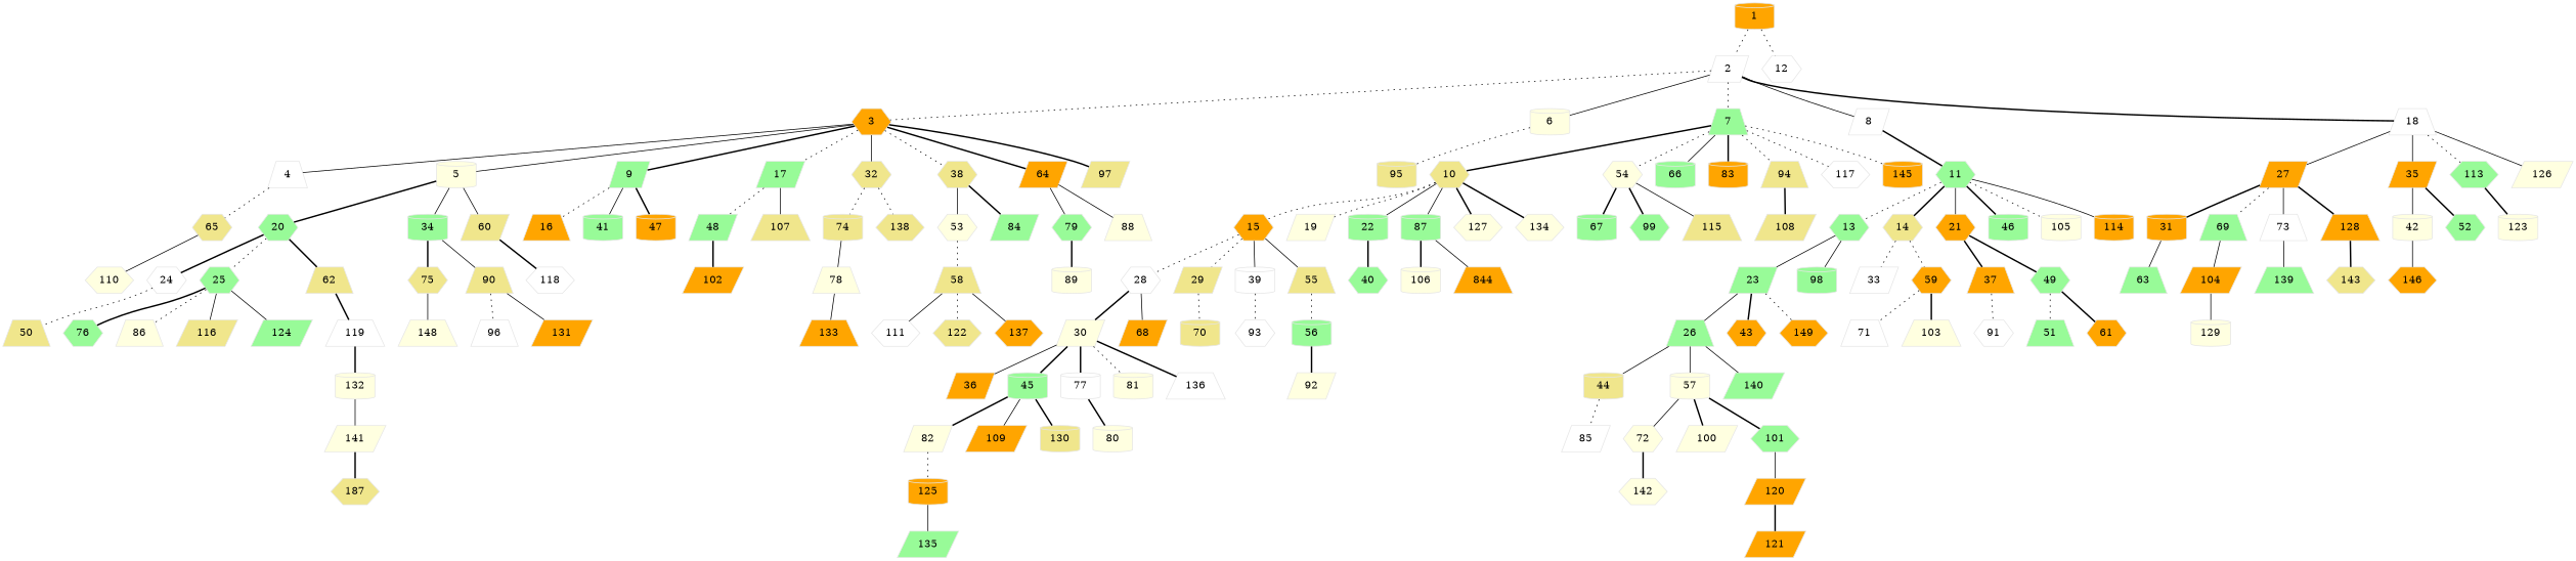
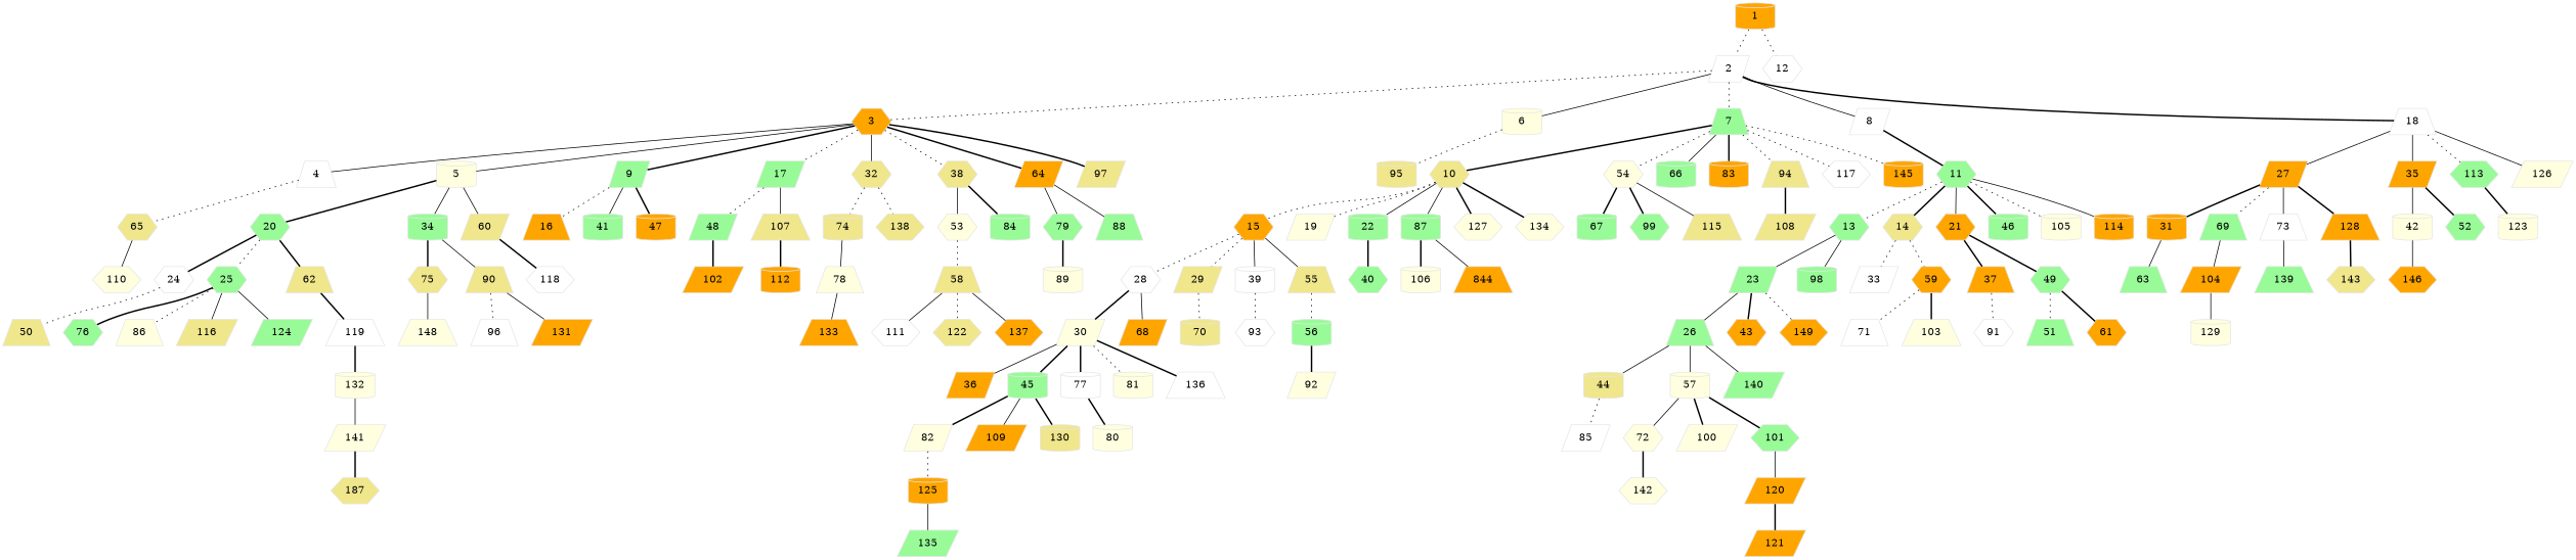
  graph {
    node [color=gray90 fillcolor=palegreen shape=hexagon style=filled]
    edge [style=solid]
    1 [fillcolor=orange shape=cylinder]
    2 [fillcolor=white shape=parallelogram]
    12 [fillcolor=white]
    3 [fillcolor=orange]
    6 [fillcolor=lightyellow shape=cylinder]
    7 [shape=trapezium]
    8 [fillcolor=white shape=parallelogram]
    18 [fillcolor=white shape=trapezium]
    4 [fillcolor=white shape=trapezium]
    5 [fillcolor=lightyellow shape=cylinder]
    9 [shape=parallelogram]
    17 [shape=parallelogram]
    32 [fillcolor=khaki]
    38 [fillcolor=khaki]
    64 [fillcolor=orange shape=parallelogram]
    97 [fillcolor=khaki shape=parallelogram]
    95 [fillcolor=khaki shape=cylinder]
    10 [fillcolor=khaki]
    54 [fillcolor=lightyellow]
    66 [shape=cylinder]
    83 [fillcolor=orange shape=cylinder]
    94 [fillcolor=khaki shape=trapezium]
    117 [fillcolor=white]
    145 [fillcolor=orange shape=cylinder]
    11
    27 [fillcolor=orange shape=parallelogram]
    35 [fillcolor=orange shape=parallelogram]
    113
    126 [fillcolor=lightyellow shape=parallelogram]
    65 [fillcolor=khaki]
    20
    34 [shape=cylinder]
    60 [fillcolor=khaki shape=parallelogram]
    16 [fillcolor=orange shape=trapezium]
    41 [shape=cylinder]
    47 [fillcolor=orange shape=cylinder]
    48 [shape=parallelogram]
    107 [fillcolor=khaki shape=trapezium]
    74 [fillcolor=khaki shape=cylinder]
    138 [fillcolor=khaki]
    53 [fillcolor=lightyellow]
-   84 [shape=parallelogram]
+   84 [shape=cylinder]
    79
-   88 [fillcolor=lightyellow shape=trapezium]
+   88 [shape=trapezium]
    110 [fillcolor=lightyellow]
    24 [fillcolor=white]
    25
    62 [fillcolor=khaki shape=trapezium]
    75 [fillcolor=khaki]
    90 [fillcolor=khaki shape=trapezium]
    118 [fillcolor=white]
    15 [fillcolor=orange]
    19 [fillcolor=lightyellow shape=parallelogram]
    22 [shape=cylinder]
    87 [shape=cylinder]
    127 [fillcolor=lightyellow]
    134 [fillcolor=lightyellow]
    67 [shape=cylinder]
    99
    115 [fillcolor=khaki shape=trapezium]
    108 [fillcolor=khaki shape=parallelogram]
    13
    14 [fillcolor=khaki]
    21 [fillcolor=orange]
    46 [shape=cylinder]
    105 [fillcolor=lightyellow shape=cylinder]
    114 [fillcolor=orange shape=cylinder]
    28 [fillcolor=white]
    29 [fillcolor=khaki shape=parallelogram]
    39 [fillcolor=white shape=cylinder]
    55 [fillcolor=khaki shape=trapezium]
    40
    106 [fillcolor=lightyellow shape=cylinder]
    n74 [fillcolor=orange label=844 shape=trapezium]
    23 [shape=parallelogram]
    98 [shape=cylinder]
    33 [fillcolor=white shape=parallelogram]
    59 [fillcolor=orange]
    37 [fillcolor=orange shape=trapezium]
    49
    26 [shape=trapezium]
    43 [fillcolor=orange]
    149 [fillcolor=orange]
    71 [fillcolor=white shape=trapezium]
    103 [fillcolor=lightyellow shape=trapezium]
    30 [fillcolor=lightyellow shape=parallelogram]
    68 [fillcolor=orange shape=parallelogram]
    70 [fillcolor=khaki shape=cylinder]
    93 [fillcolor=white]
    56 [shape=cylinder]
    102 [fillcolor=orange shape=parallelogram]
+   112 [fillcolor=orange shape=cylinder]
    31 [fillcolor=orange shape=cylinder]
    69 [shape=trapezium]
    73 [fillcolor=white shape=trapezium]
    128 [fillcolor=orange shape=trapezium]
    42 [fillcolor=lightyellow shape=cylinder]
    52
    123 [fillcolor=lightyellow shape=cylinder]
    50 [fillcolor=khaki shape=trapezium]
    76
    86 [fillcolor=lightyellow shape=trapezium]
    116 [fillcolor=khaki shape=parallelogram]
    124 [shape=parallelogram]
    119 [fillcolor=white shape=trapezium]
    91 [fillcolor=white]
    51 [shape=trapezium]
    61 [fillcolor=orange]
    44 [fillcolor=khaki shape=cylinder]
    57 [fillcolor=lightyellow shape=cylinder]
    140 [shape=parallelogram]
    85 [fillcolor=white shape=parallelogram]
    72 [fillcolor=lightyellow]
    100 [fillcolor=lightyellow shape=parallelogram]
    101
    63 [shape=trapezium]
    104 [fillcolor=orange shape=parallelogram]
    139 [shape=trapezium]
    143 [fillcolor=khaki]
    36 [fillcolor=orange shape=parallelogram]
    45 [shape=cylinder]
    77 [fillcolor=white shape=cylinder]
    81 [fillcolor=lightyellow shape=cylinder]
    136 [fillcolor=white shape=trapezium]
    82 [fillcolor=lightyellow shape=parallelogram]
    109 [fillcolor=orange shape=parallelogram]
    130 [fillcolor=khaki shape=cylinder]
    80 [fillcolor=lightyellow shape=cylinder]
    78 [fillcolor=lightyellow shape=trapezium]
    148 [fillcolor=lightyellow shape=trapezium]
    96 [fillcolor=white shape=trapezium]
    131 [fillcolor=orange shape=parallelogram]
    146 [fillcolor=orange]
    58 [fillcolor=khaki shape=trapezium]
    125 [fillcolor=orange shape=cylinder]
    111 [fillcolor=white]
    122 [fillcolor=khaki]
    137 [fillcolor=orange]
    92 [fillcolor=lightyellow shape=parallelogram]
    142 [fillcolor=lightyellow]
    120 [fillcolor=orange shape=parallelogram]
    132 [fillcolor=lightyellow shape=cylinder]
    89 [fillcolor=lightyellow shape=cylinder]
    129 [fillcolor=lightyellow shape=cylinder]
    133 [fillcolor=orange shape=trapezium]
    135 [shape=parallelogram]
    121 [fillcolor=orange shape=parallelogram]
    141 [fillcolor=lightyellow shape=parallelogram]
    n149 [fillcolor=khaki label=187]
    1 -- 2 [style=dotted]
    1 -- 12 [style=dotted]
    2 -- 3 [style=dotted]
    2 -- 6
    2 -- 7 [style=dotted]
    2 -- 8
    2 -- 18 [style=bold]
    3 -- 4
    3 -- 5
    3 -- 9 [style=bold]
    3 -- 17 [style=dotted]
    3 -- 32
    3 -- 38 [style=dotted]
    3 -- 64 [style=bold]
    3 -- 97 [style=bold]
    6 -- 95 [style=dotted]
    7 -- 10 [style=bold]
    7 -- 54 [style=dotted]
    7 -- 66
    7 -- 83 [style=bold]
    7 -- 94 [style=dotted]
    7 -- 117 [style=dotted]
    7 -- 145 [style=dotted]
    8 -- 11 [style=bold]
    18 -- 27
    18 -- 35
    18 -- 113 [style=dotted]
    18 -- 126
    4 -- 65 [style=dotted]
    5 -- 20 [style=bold]
    5 -- 34
    5 -- 60
    9 -- 16 [style=dotted]
    9 -- 41
    9 -- 47 [style=bold]
    17 -- 48 [style=dotted]
    17 -- 107
    32 -- 74 [style=dotted]
    32 -- 138 [style=dotted]
    38 -- 53
    38 -- 84 [style=bold]
    64 -- 79
    64 -- 88
    10 -- 15 [style=dotted]
    10 -- 19 [style=dotted]
    10 -- 22
    10 -- 87
    10 -- 127 [style=bold]
    10 -- 134 [style=bold]
    54 -- 67 [style=bold]
    54 -- 99 [style=bold]
    54 -- 115
    94 -- 108 [style=bold]
    11 -- 13 [style=dotted]
    11 -- 14 [style=bold]
    11 -- 21
    11 -- 46 [style=bold]
    11 -- 105 [style=dotted]
    11 -- 114
    27 -- 31 [style=bold]
    27 -- 69 [style=dotted]
    27 -- 73
    27 -- 128 [style=bold]
    35 -- 42
    35 -- 52 [style=bold]
    113 -- 123 [style=bold]
    65 -- 110
    20 -- 24 [style=bold]
    20 -- 25 [style=dotted]
    20 -- 62 [style=bold]
    34 -- 75 [style=bold]
    34 -- 90
    60 -- 118 [style=bold]
    48 -- 102 [style=bold]
+   107 -- 112 [style=bold]
    74 -- 78
    53 -- 58 [style=dotted]
    79 -- 89 [style=bold]
    24 -- 50 [style=dotted]
    25 -- 76 [style=bold]
    25 -- 86 [style=dotted]
    25 -- 116
    25 -- 124
    62 -- 119 [style=bold]
    75 -- 148
    90 -- 96 [style=dotted]
    90 -- 131
    15 -- 28 [style=dotted]
    15 -- 29 [style=dotted]
    15 -- 39
    15 -- 55
    22 -- 40 [style=bold]
    87 -- 106 [style=bold]
    87 -- n74
    13 -- 23
    13 -- 98
    14 -- 33 [style=dotted]
    14 -- 59 [style=dotted]
    21 -- 37 [style=bold]
    21 -- 49 [style=bold]
    28 -- 30 [style=bold]
    28 -- 68
    29 -- 70 [style=dotted]
    39 -- 93 [style=dotted]
    55 -- 56 [style=dotted]
    23 -- 26
    23 -- 43 [style=bold]
    23 -- 149 [style=dotted]
    59 -- 71 [style=dotted]
    59 -- 103 [style=bold]
    37 -- 91 [style=dotted]
    49 -- 51 [style=dotted]
    49 -- 61 [style=bold]
    26 -- 44
    26 -- 57
    26 -- 140
    30 -- 36
    30 -- 45 [style=bold]
    30 -- 77 [style=bold]
    30 -- 81 [style=dotted]
    30 -- 136 [style=bold]
    56 -- 92 [style=bold]
    31 -- 63
    69 -- 104
    73 -- 139
    128 -- 143 [style=bold]
    42 -- 146
    119 -- 132 [style=bold]
    44 -- 85 [style=dotted]
    57 -- 72
    57 -- 100 [style=bold]
    57 -- 101 [style=bold]
    72 -- 142 [style=bold]
    101 -- 120
    104 -- 129
    45 -- 82 [style=bold]
    45 -- 109
    45 -- 130 [style=bold]
    77 -- 80 [style=bold]
    82 -- 125 [style=dotted]
    78 -- 133
    58 -- 111
    58 -- 122 [style=dotted]
    58 -- 137
    125 -- 135
    120 -- 121 [style=bold]
    132 -- 141
    141 -- n149 [style=bold]
  }
